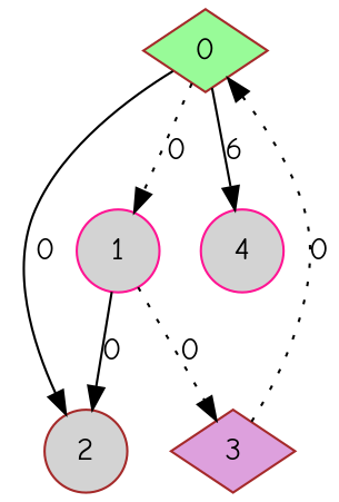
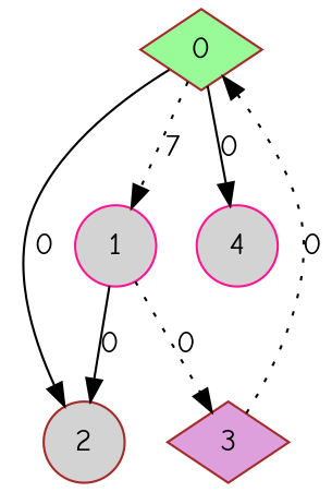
  digraph {
    fontname="Comic Neue"
    node [color=brown fillcolor=lightgrey fontname="Comic Neue" shape=circle style=filled]
    edge [fontname="Comic Neue" style=dotted]
    0 [fillcolor=palegreen shape=diamond]
    1 [color=deeppink]
    2
    4 [color=deeppink]
    3 [fillcolor=plum shape=diamond]
-   0 -> 1 [label=0]
+   0 -> 1 [label=7]
    0 -> 2 [label=0 style=solid]
-   0 -> 4 [label=6 style=solid]
+   0 -> 4 [label=0 style=solid]
    1 -> 2 [label=0 style=solid]
    1 -> 3 [label=0]
    3 -> 0 [label=0]
  }
